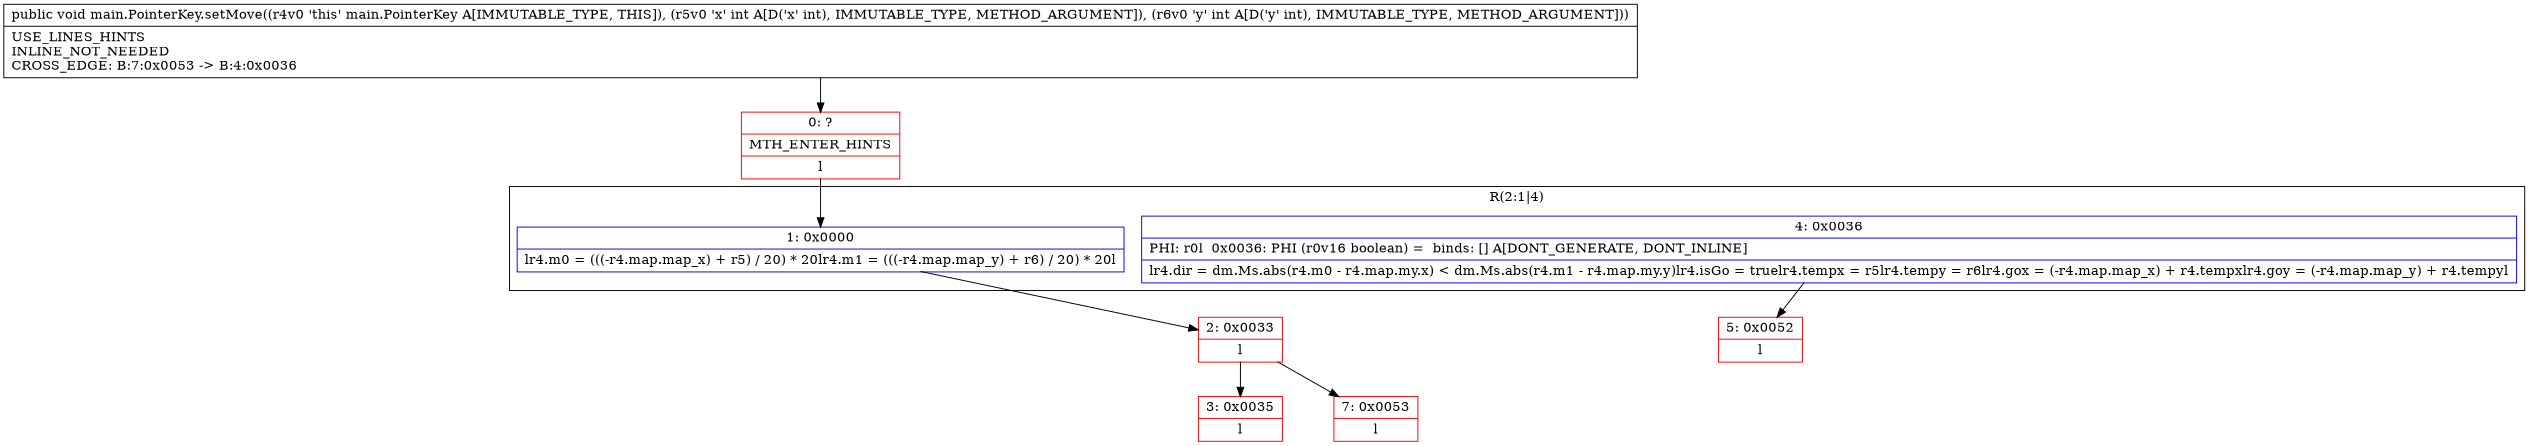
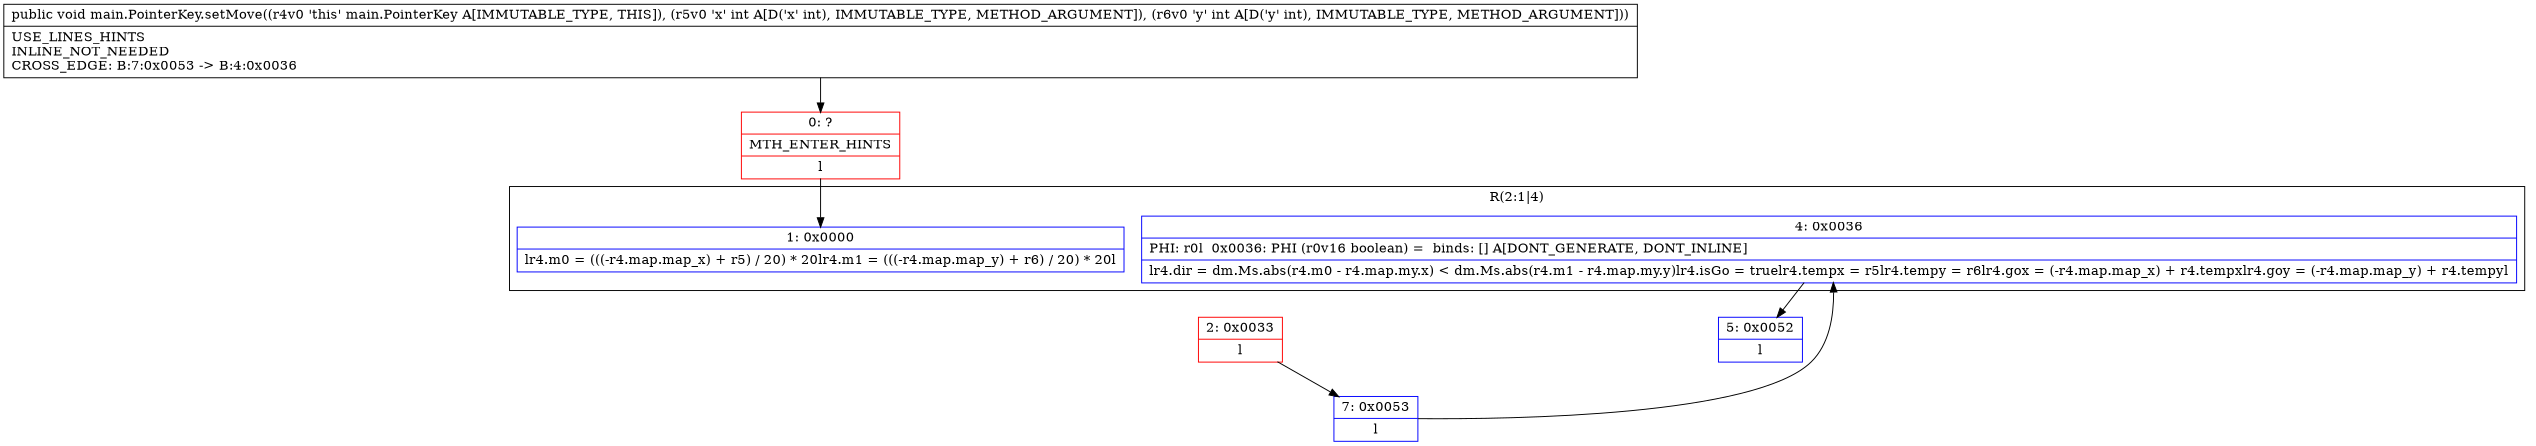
  digraph {
    node [color=red shape=record]
    n1 [color=blue label="{1\:\ 0x0000|lr4.m0 = (((\-r4.map.map_x) + r5) \/ 20) * 20lr4.m1 = (((\-r4.map.map_y) + r6) \/ 20) * 20l}"]
    n2 [color=blue label="{4\:\ 0x0036|PHI: r0l  0x0036: PHI (r0v16 boolean) =  binds: [] A[DONT_GENERATE, DONT_INLINE]\l|lr4.dir = dm.Ms.abs(r4.m0 \- r4.map.my.x) \< dm.Ms.abs(r4.m1 \- r4.map.my.y)lr4.isGo = truelr4.tempx = r5lr4.tempy = r6lr4.gox = (\-r4.map.map_x) + r4.tempxlr4.goy = (\-r4.map.map_y) + r4.tempyl}"]
    n3 [label="{2\:\ 0x0033|l}"]
-   n4 [label="{5\:\ 0x0052|l}"]
-   n5 [label="{3\:\ 0x0035|l}"]
-   n6 [label="{7\:\ 0x0053|l}"]
+   n4 [color=blue label="{5\:\ 0x0052|l}"]
+   n6 [color=blue label="{7\:\ 0x0053|l}"]
    n7 [label="{0\:\ ?|MTH_ENTER_HINTS\l|l}"]
    n8 [label="{public void main.PointerKey.setMove((r4v0 'this' main.PointerKey A[IMMUTABLE_TYPE, THIS]), (r5v0 'x' int A[D('x' int), IMMUTABLE_TYPE, METHOD_ARGUMENT]), (r6v0 'y' int A[D('y' int), IMMUTABLE_TYPE, METHOD_ARGUMENT]))  | USE_LINES_HINTS\lINLINE_NOT_NEEDED\lCROSS_EDGE: B:7:0x0053 \-\> B:4:0x0036\l}" color=""]
    subgraph cluster_1 {
      label="R(2:1|4)"
      n1
      n2
    }
-   n1 -> n3
    n2 -> n4
-   n3 -> n5
    n3 -> n6
+   n6 -> n2
    n7 -> n1
    n8 -> n7
  }
